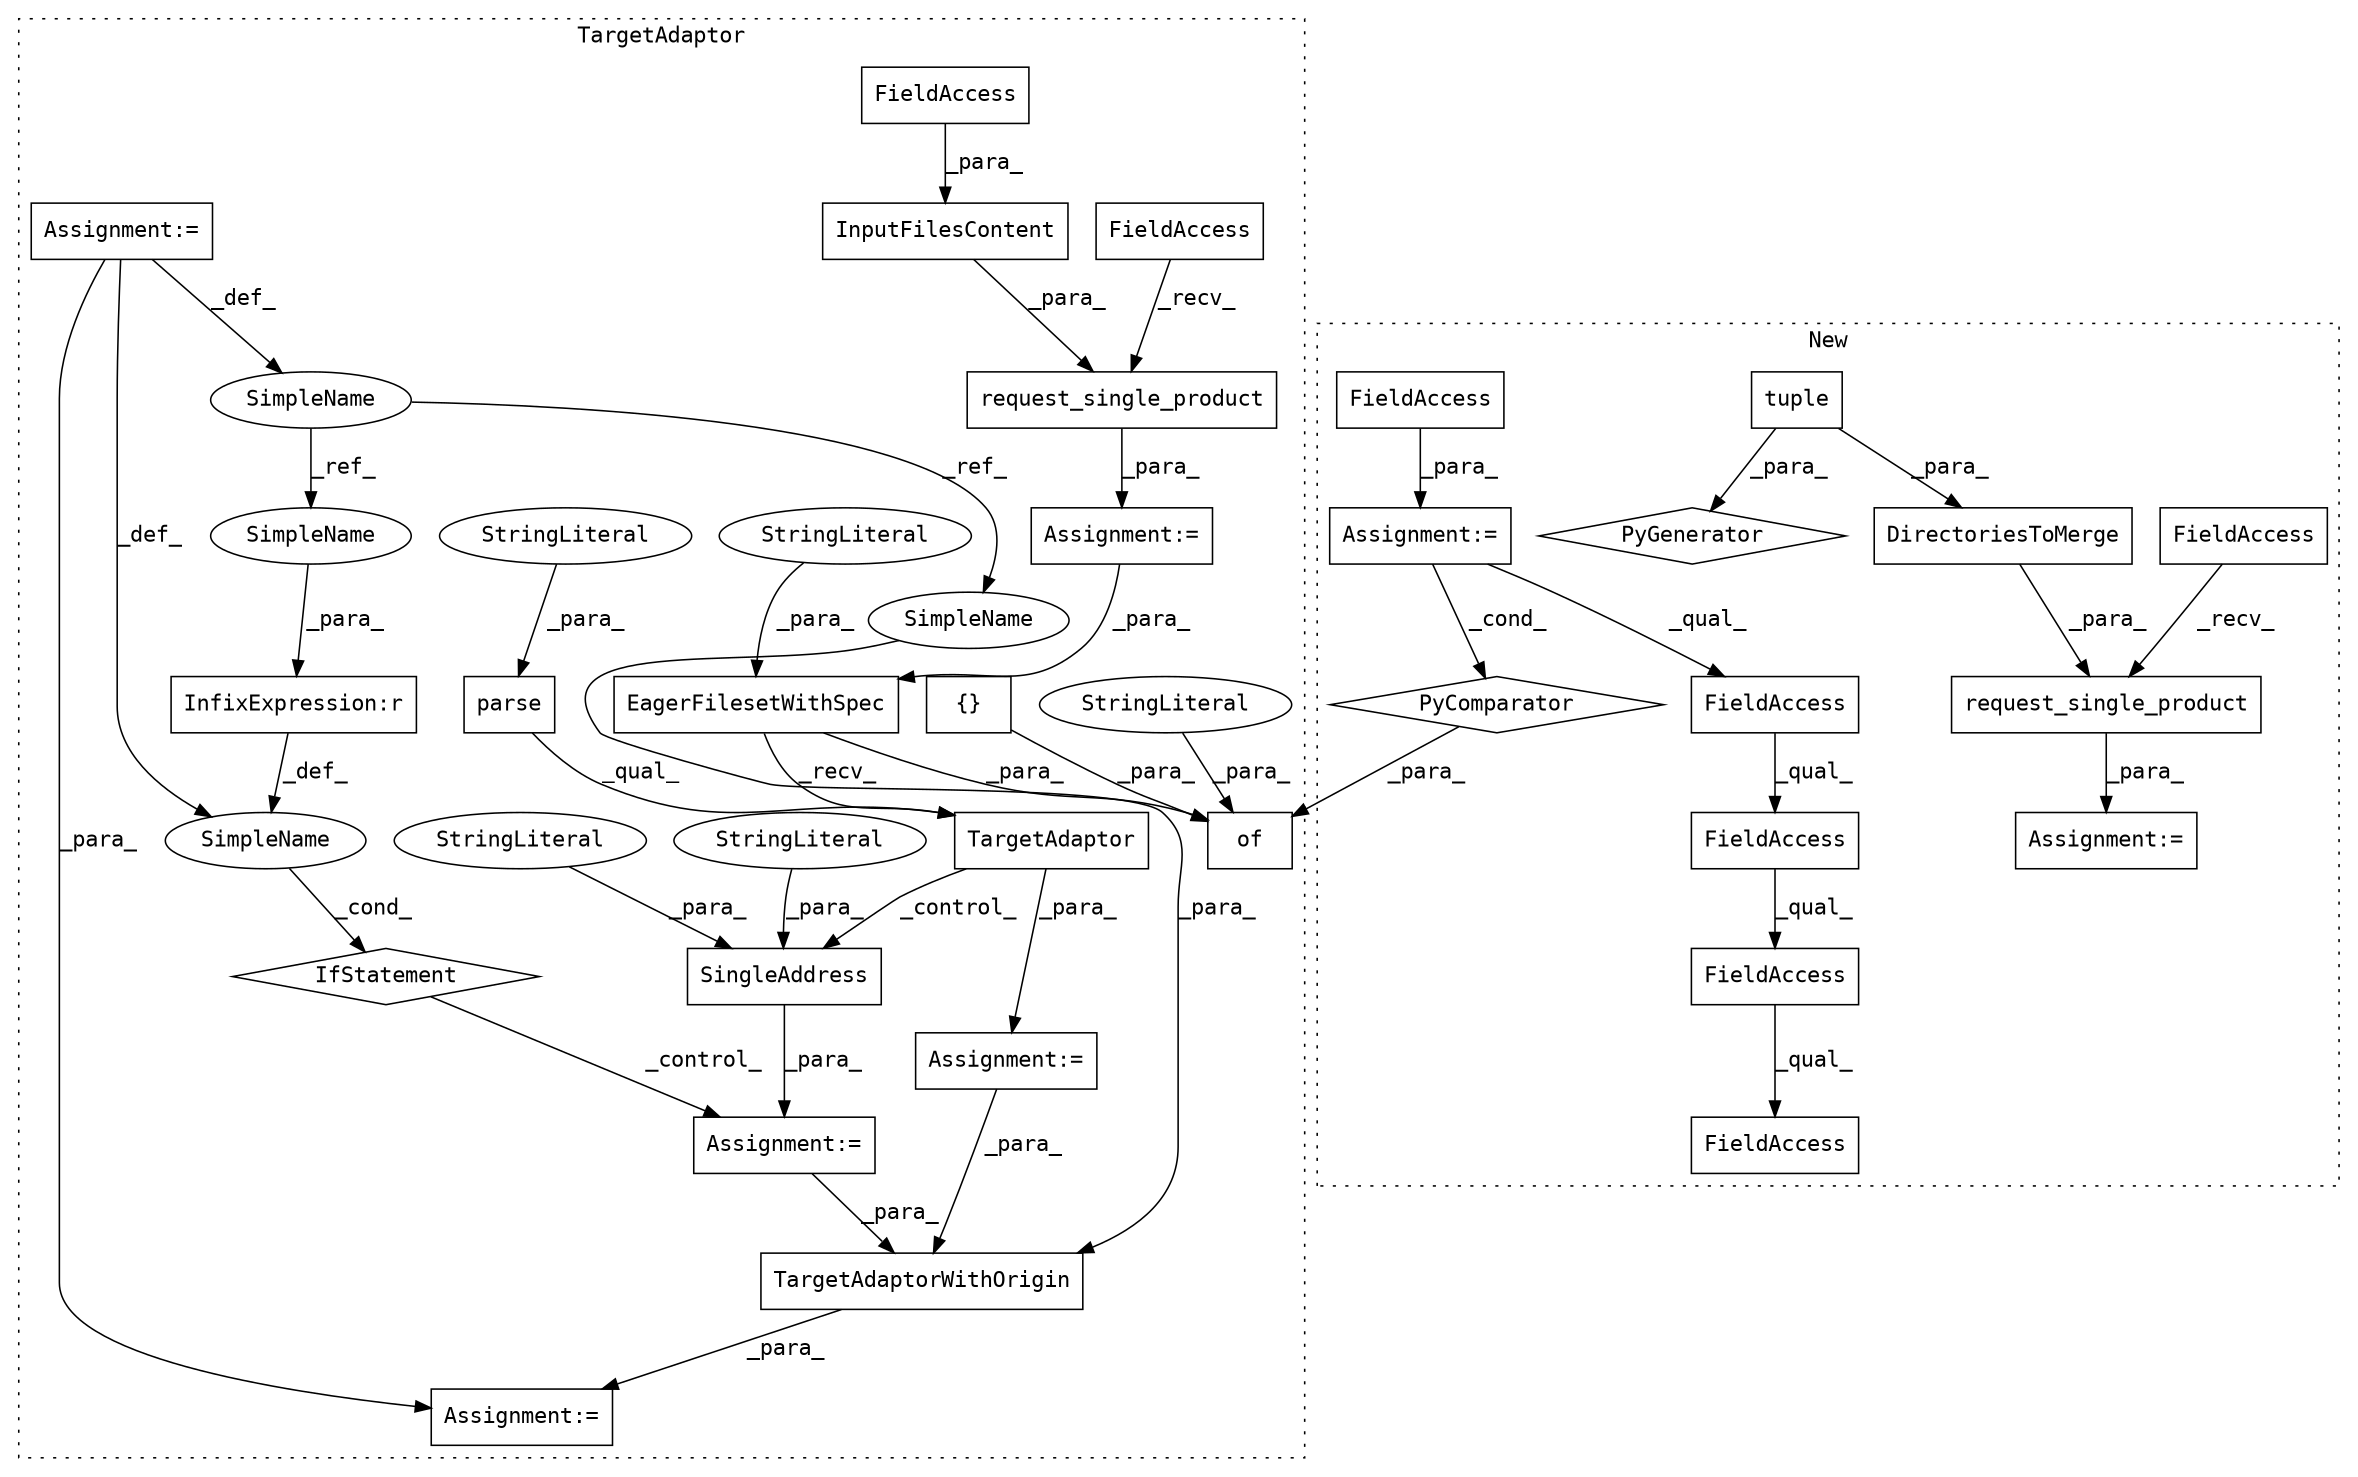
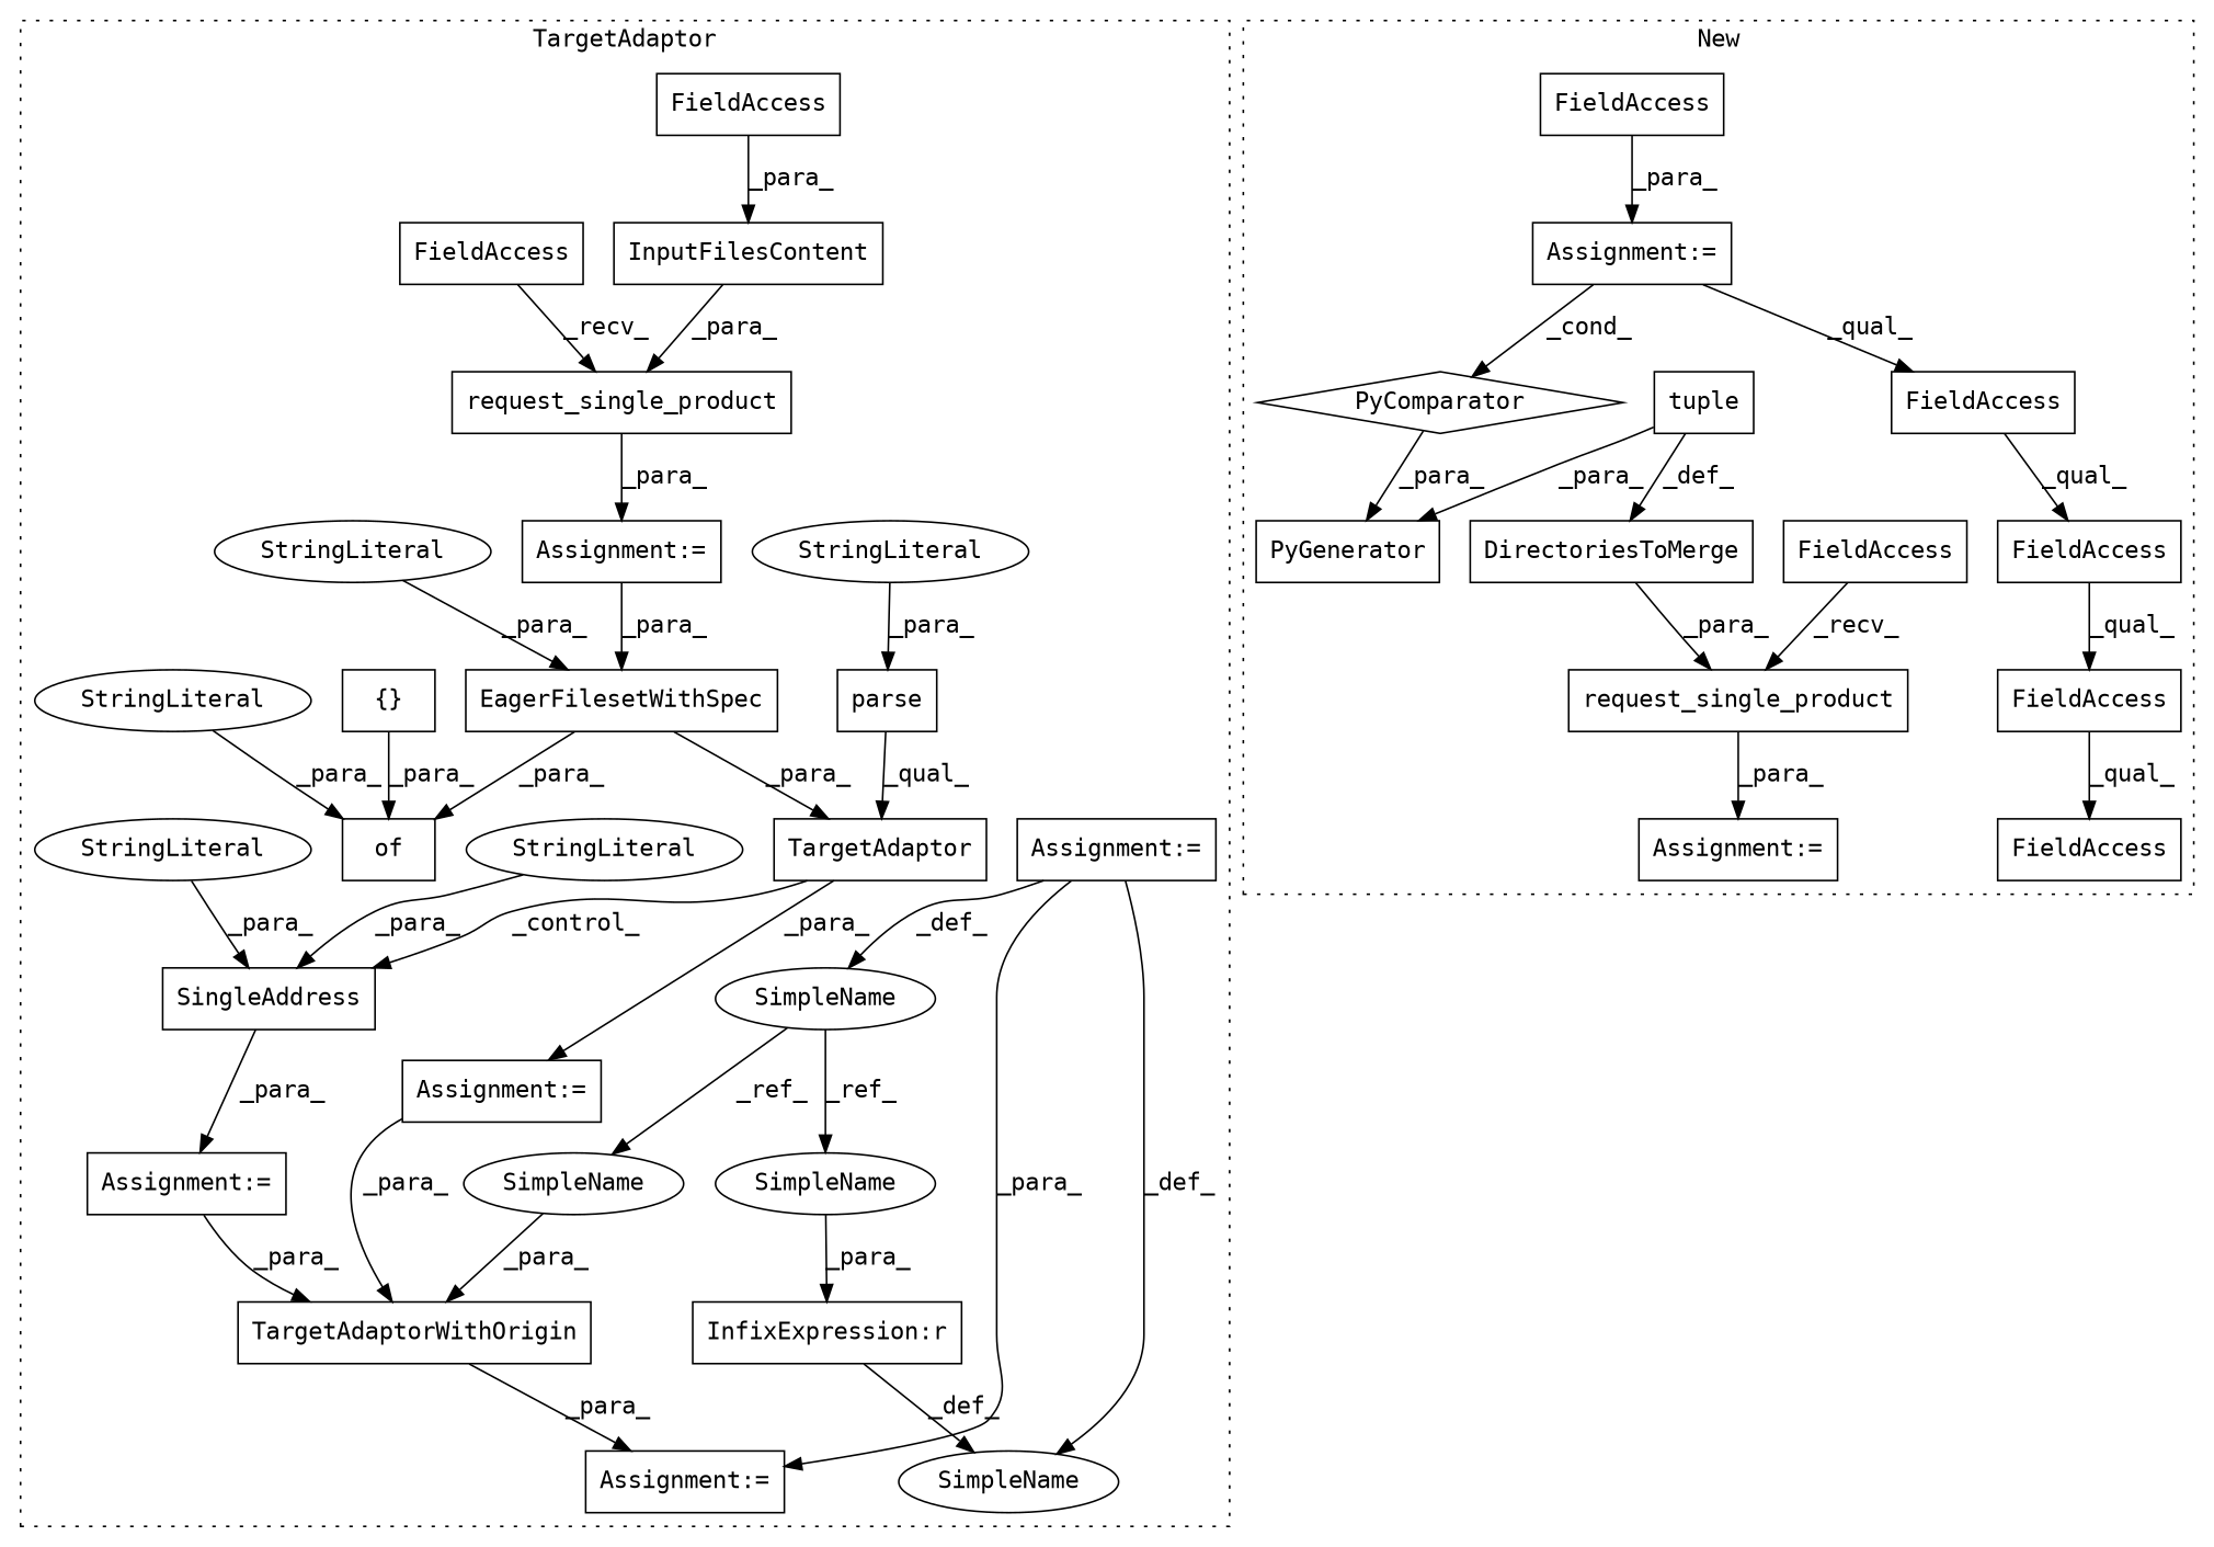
  digraph {
    fontname="DejaVu Sans Mono"
    node [a=32 fontname="DejaVu Sans Mono" l=6 s=2706 shape=box]
    edge [fontname="DejaVu Sans Mono"]
    n1 [l="3,1" label=of s="2139,2161"]
    n2 [l="24,1" label=TargetAdaptorWithOrigin s="2311,2349"]
    n3 [l="14,1" label=SingleAddress s="2249,2278"]
    n4 [a=4 l=2 label="{}" s=2159]
    n5 [l="21,1" label=EagerFilesetWithSpec s="2107,2177"]
    n6 [l="18,1" label=InputFilesContent s="2047,2077"]
    n7 [l="6,1" label=parse s="2187,2206"]
    n8 [l="14,1" label=TargetAdaptor s="2093,2207"]
    n9 [a=45 l=7 label=StringLiteral s=2142 shape=ellipse]
    n10 [a=45 l=13 label=StringLiteral s=2193 shape=ellipse]
    n11 [a=45 label=StringLiteral s=2128 shape=ellipse]
    n12 [a=45 l=8 label=StringLiteral s=2270 shape=ellipse]
    n13 [a=45 label=StringLiteral s=2263 shape=ellipse]
    n14 [a=42 label=SimpleName s=1590 shape=ellipse]
    n15 [a=27 l=4 label="InfixExpression:r" s=2224]
    n16 [a=42 label=SimpleName shape=ellipse l="" s=""]
-   n17 [a=25 l="4,2" label=IfStatement s="2214,2232" shape=diamond]
    n18 [a=22 l=12 label=FieldAccess s=2065]
    n19 [a=7 l=1 label="Assignment:=" s=2092]
    n20 [a=7 l=1 label="Assignment:=" s=2310]
    n21 [a=7 l=1 label="Assignment:=" s=2009]
    n22 [a=7 l=1 label="Assignment:=" s=2248]
    n23 [a=7 label="Assignment:=" s=1590]
    n24 [l="23,1" label=request_single_product s="2015,2078"]
    n25 [a=22 l=4 label=FieldAccess s=2010]
    n26 [a=42 label=SimpleName s=2218 shape=ellipse]
    n27 [a=42 label=SimpleName s=2343 shape=ellipse]
    n28 [l="23,1" label=request_single_product s="2640,2844"]
    n29 [a=22 l=4 label=FieldAccess s=2635]
-   n30 [a=107 l=140 label=PyGenerator shape=diamond]
+   n30 [a=107 l=140 label=PyGenerator]
    n31 [l="19,1" label=DirectoriesToMerge s="2672,2843"]
    n32 [a=113 l=28 label=PyComparator s=2812 shape=diamond]
    n33 [l="15,-3" label=tuple s="2691,2846"]
    n34 [a=7 l=28 label="Assignment:=" s=2812]
    n35 [a=22 l=48 label=FieldAccess]
    n36 [a=22 l=7 label=FieldAccess s=2824]
    n37 [a=22 l=31 label=FieldAccess]
    n38 [a=22 l=22 label=FieldAccess]
    n39 [a=22 l=14 label=FieldAccess]
    n40 [a=7 l=1 label="Assignment:=" s=2634]
    subgraph cluster_1 {
      label=TargetAdaptor
      style=dotted
      n1
      n2
      n3
      n4
      n5
      n6
      n7
      n8
      n9
      n10
      n11
      n12
      n13
      n14
      n15
      n16
-     n17
      n18
      n19
      n20
      n21
      n22
      n23
      n24
      n25
      n26
      n27
    }
    subgraph cluster_2 {
      label=New
      style=dotted
      n28
      n29
      n30
      n31
      n32
      n33
      n34
      n35
      n36
      n37
      n38
      n39
      n40
    }
    n2 -> n20 [label=_para_]
    n3 -> n22 [label=_para_]
    n4 -> n1 [label=_para_]
    n5 -> n1 [label=_para_]
-   n5 -> n8 [label=_recv_]
+   n5 -> n8 [label=_para_]
    n6 -> n24 [label=_para_]
    n7 -> n8 [label=_qual_]
    n8 -> n3 [label=_control_]
    n8 -> n19 [label=_para_]
    n9 -> n1 [label=_para_]
    n10 -> n7 [label=_para_]
    n11 -> n5 [label=_para_]
    n12 -> n3 [label=_para_]
    n13 -> n3 [label=_para_]
    n14 -> n26 [label=_ref_]
    n14 -> n27 [label=_ref_]
    n15 -> n16 [label=_def_]
-   n16 -> n17 [label=_cond_]
-   n17 -> n22 [label=_control_]
    n18 -> n6 [label=_para_]
    n19 -> n2 [label=_para_]
    n21 -> n5 [label=_para_]
    n22 -> n2 [label=_para_]
    n23 -> n14 [label=_def_]
    n23 -> n16 [label=_def_]
    n23 -> n20 [label=_para_]
    n24 -> n21 [label=_para_]
    n25 -> n24 [label=_recv_]
    n26 -> n15 [label=_para_]
    n27 -> n2 [label=_para_]
    n28 -> n40 [label=_para_]
    n29 -> n28 [label=_recv_]
    n31 -> n28 [label=_para_]
-   n32 -> n1 [label=_para_]
+   n32 -> n30 [label=_para_]
    n33 -> n30 [label=_para_]
-   n33 -> n31 [label=_para_]
+   n33 -> n31 [label=_def_]
    n34 -> n32 [label=_cond_]
    n34 -> n39 [label=_qual_]
    n36 -> n34 [label=_para_]
    n37 -> n35 [label=_qual_]
    n38 -> n37 [label=_qual_]
    n39 -> n38 [label=_qual_]
  }
